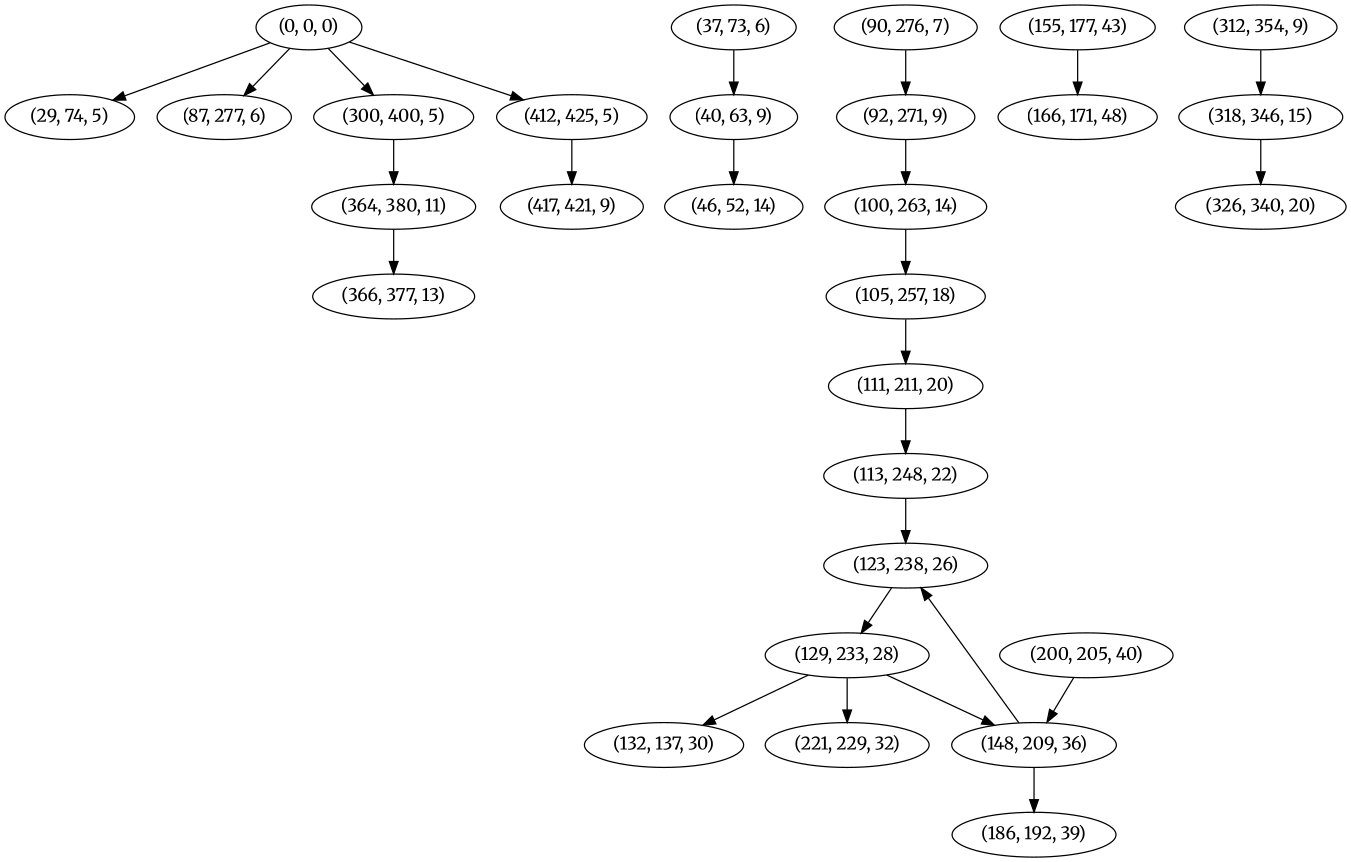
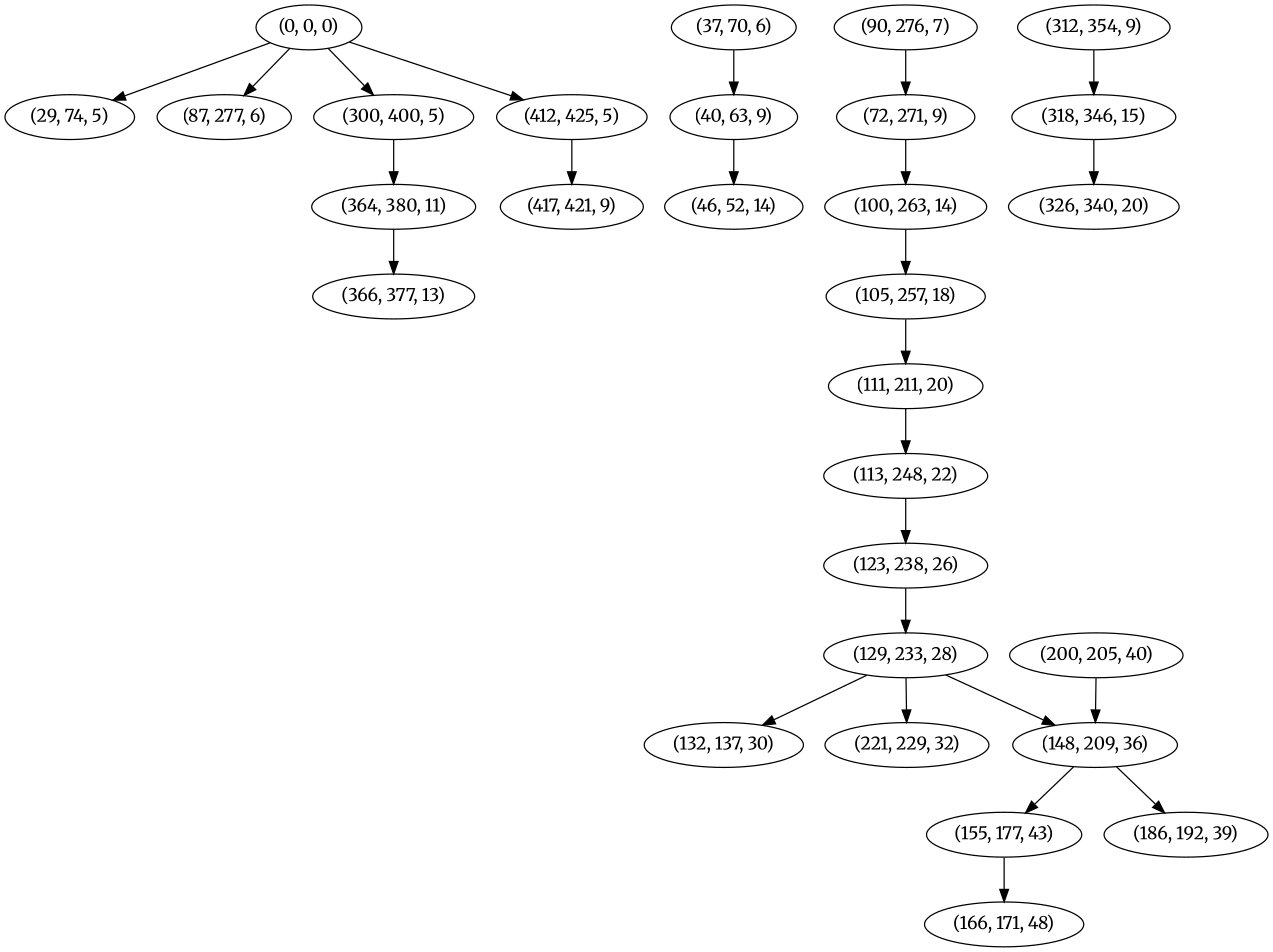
  digraph {
    fontname=Merriweather
    node [fontname=Merriweather]
    edge [fontname=Merriweather]
    "(0, 0, 0)"
    "(29, 74, 5)"
    "(87, 277, 6)"
    "(300, 400, 5)"
    "(412, 425, 5)"
    "(364, 380, 11)"
    "(417, 421, 9)"
-   "(37, 73, 6)"
+   "(37, 73, 6)" [label="(37, 70, 6)"]
    "(40, 63, 9)"
    "(46, 52, 14)"
    "(90, 276, 7)"
-   "(92, 271, 9)"
+   "(92, 271, 9)" [label="(72, 271, 9)"]
    "(100, 263, 14)"
    "(105, 257, 18)"
    n15 [label="(111, 211, 20)"]
    "(113, 248, 22)"
    "(123, 238, 26)"
    "(129, 233, 28)"
    "(132, 137, 30)"
    "(148, 209, 36)"
    "(221, 229, 32)"
    "(155, 177, 43)"
    "(186, 192, 39)"
    "(166, 171, 48)"
    "(200, 205, 40)"
    "(312, 354, 9)"
    "(318, 346, 15)"
    "(366, 377, 13)"
    "(326, 340, 20)"
    "(0, 0, 0)" -> "(29, 74, 5)"
    "(0, 0, 0)" -> "(87, 277, 6)"
    "(0, 0, 0)" -> "(300, 400, 5)"
    "(0, 0, 0)" -> "(412, 425, 5)"
    "(300, 400, 5)" -> "(364, 380, 11)"
    "(412, 425, 5)" -> "(417, 421, 9)"
    "(364, 380, 11)" -> "(366, 377, 13)"
    "(37, 73, 6)" -> "(40, 63, 9)"
    "(40, 63, 9)" -> "(46, 52, 14)"
    "(90, 276, 7)" -> "(92, 271, 9)"
    "(92, 271, 9)" -> "(100, 263, 14)"
    "(100, 263, 14)" -> "(105, 257, 18)"
    "(105, 257, 18)" -> n15
    n15 -> "(113, 248, 22)"
    "(113, 248, 22)" -> "(123, 238, 26)"
    "(123, 238, 26)" -> "(129, 233, 28)"
    "(129, 233, 28)" -> "(132, 137, 30)"
    "(129, 233, 28)" -> "(148, 209, 36)"
    "(129, 233, 28)" -> "(221, 229, 32)"
-   "(148, 209, 36)" -> "(123, 238, 26)"
+   "(148, 209, 36)" -> "(155, 177, 43)"
    "(148, 209, 36)" -> "(186, 192, 39)"
    "(155, 177, 43)" -> "(166, 171, 48)"
    "(200, 205, 40)" -> "(148, 209, 36)"
    "(312, 354, 9)" -> "(318, 346, 15)"
    "(318, 346, 15)" -> "(326, 340, 20)"
  }
